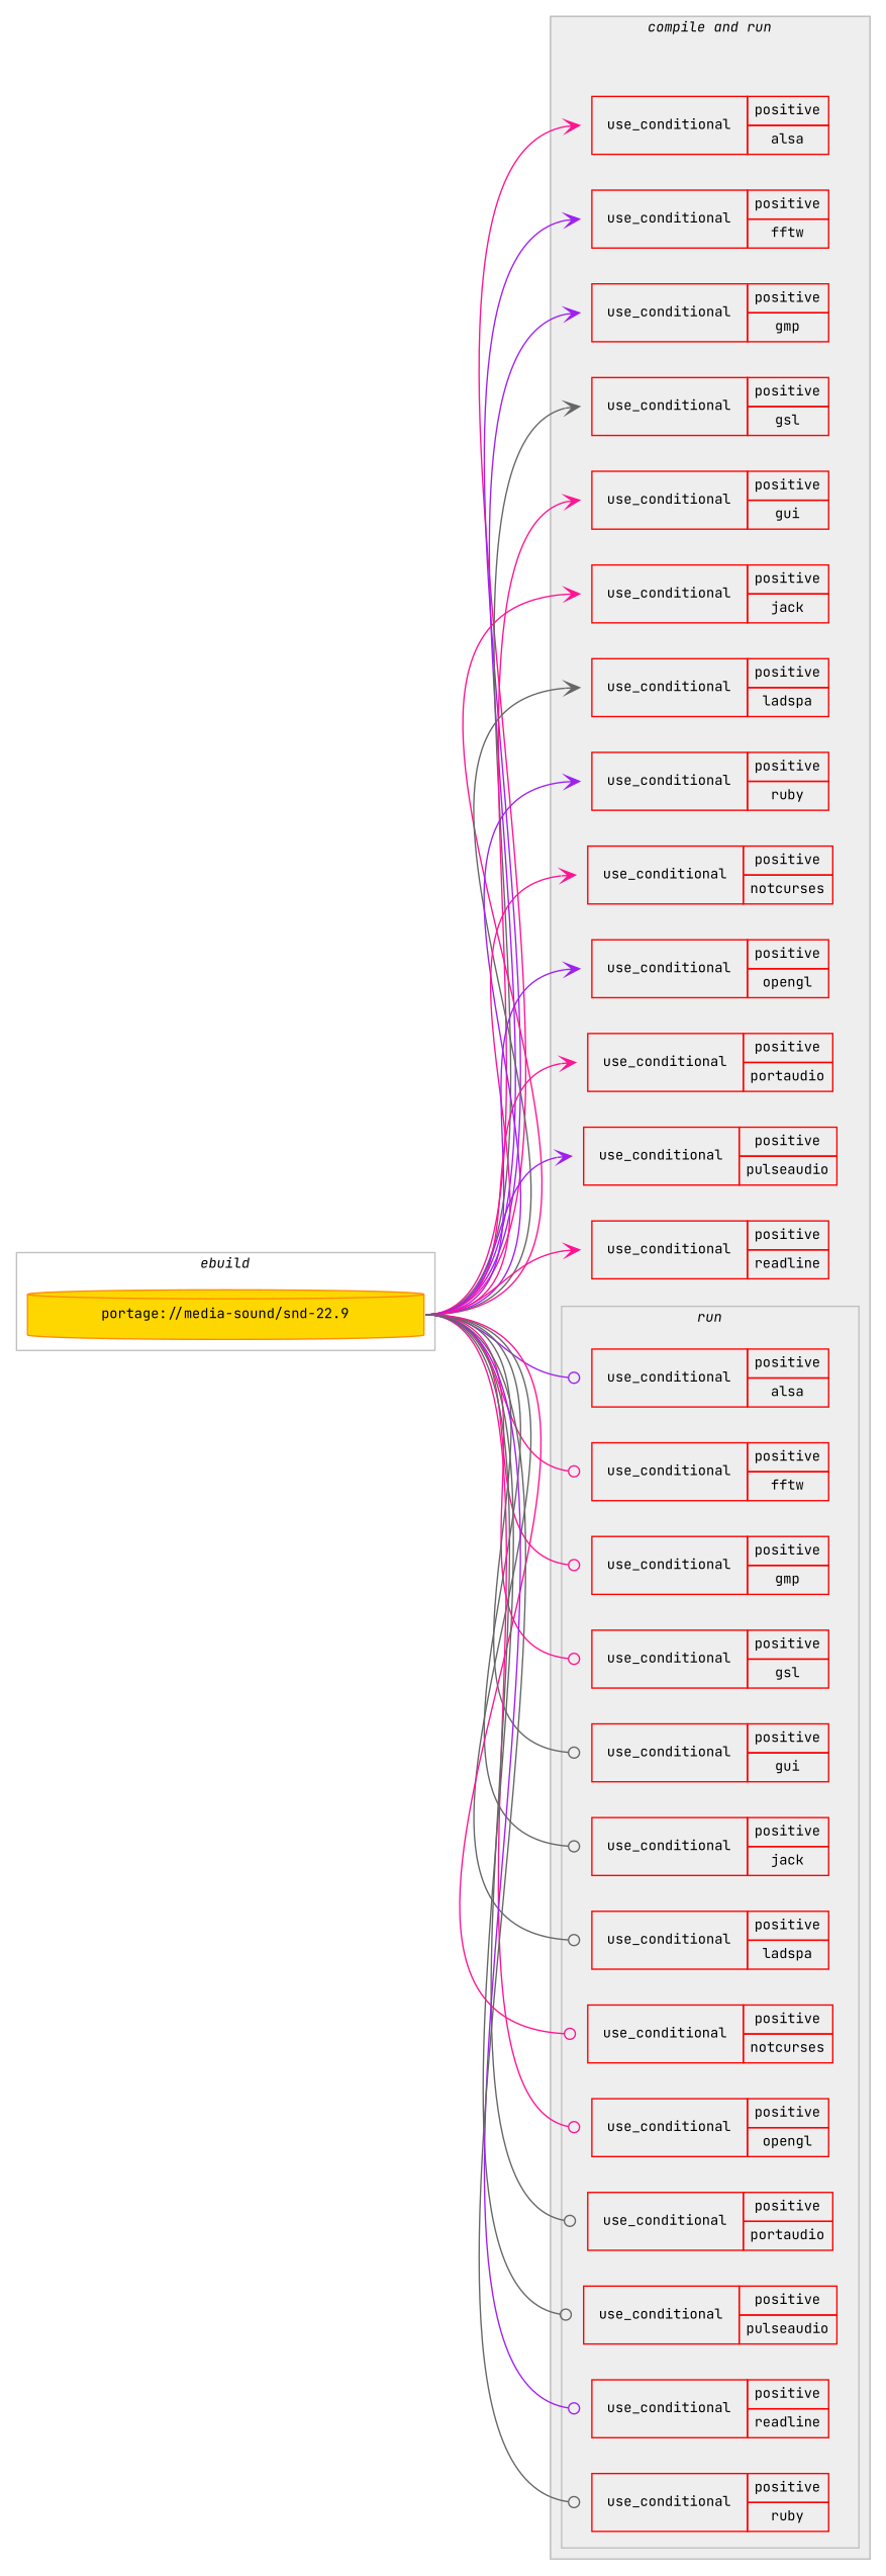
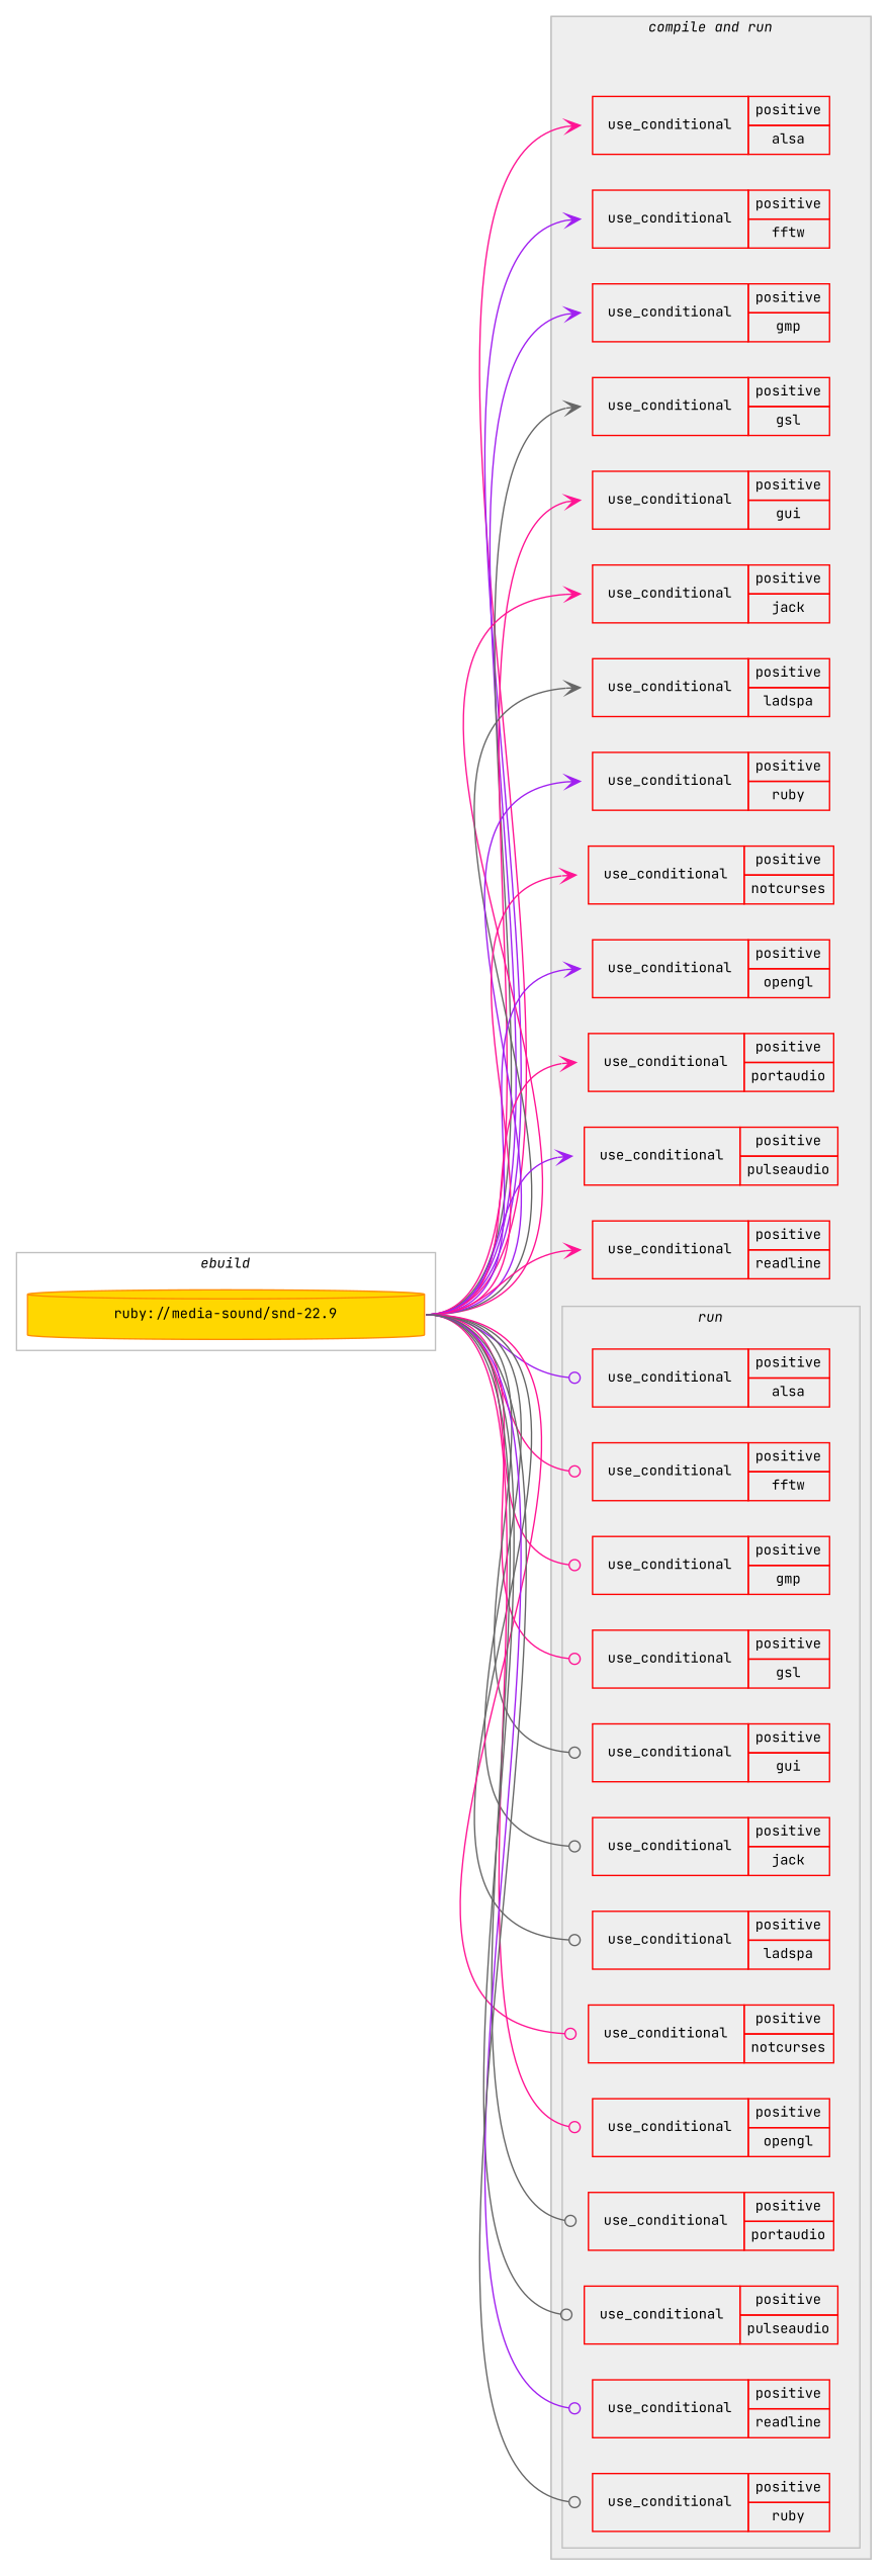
  digraph {
    compound=true
    concentrate=true
    fontname="JetBrains Mono"
    fontsize=10
    newrank=true
    rankdir=LR
    ranksep=1.5
    node [color=red fontname="JetBrains Mono" fontsize=10 shape=none]
    edge [arrowhead=vee headport=w style=solid tailport=e weight=20 color=deeppink fontname="JetBrains Mono"]
-   n1 [color=darkorange label="portage://media-sound/snd-22.9" width=4 style=filled fillcolor=gold shape=cylinder]
+   n1 [color=darkorange label="ruby://media-sound/snd-22.9" width=4 style=filled fillcolor=gold shape=cylinder]
    n2 [label=<<TABLE BORDER="0" CELLBORDER="1" CELLSPACING="0" CELLPADDING="4"><TR><TD ROWSPAN="3" CELLPADDING="10">use_conditional</TD></TR><TR><TD>positive</TD></TR><TR><TD>alsa</TD></TR></TABLE>>]
    n3 [label=<<TABLE BORDER="0" CELLBORDER="1" CELLSPACING="0" CELLPADDING="4"><TR><TD ROWSPAN="3" CELLPADDING="10">use_conditional</TD></TR><TR><TD>positive</TD></TR><TR><TD>fftw</TD></TR></TABLE>>]
    n4 [label=<<TABLE BORDER="0" CELLBORDER="1" CELLSPACING="0" CELLPADDING="4"><TR><TD ROWSPAN="3" CELLPADDING="10">use_conditional</TD></TR><TR><TD>positive</TD></TR><TR><TD>gmp</TD></TR></TABLE>>]
    n5 [label=<<TABLE BORDER="0" CELLBORDER="1" CELLSPACING="0" CELLPADDING="4"><TR><TD ROWSPAN="3" CELLPADDING="10">use_conditional</TD></TR><TR><TD>positive</TD></TR><TR><TD>gsl</TD></TR></TABLE>>]
    n6 [label=<<TABLE BORDER="0" CELLBORDER="1" CELLSPACING="0" CELLPADDING="4"><TR><TD ROWSPAN="3" CELLPADDING="10">use_conditional</TD></TR><TR><TD>positive</TD></TR><TR><TD>gui</TD></TR></TABLE>>]
    n7 [label=<<TABLE BORDER="0" CELLBORDER="1" CELLSPACING="0" CELLPADDING="4"><TR><TD ROWSPAN="3" CELLPADDING="10">use_conditional</TD></TR><TR><TD>positive</TD></TR><TR><TD>jack</TD></TR></TABLE>>]
    n8 [label=<<TABLE BORDER="0" CELLBORDER="1" CELLSPACING="0" CELLPADDING="4"><TR><TD ROWSPAN="3" CELLPADDING="10">use_conditional</TD></TR><TR><TD>positive</TD></TR><TR><TD>ladspa</TD></TR></TABLE>>]
    n9 [label=<<TABLE BORDER="0" CELLBORDER="1" CELLSPACING="0" CELLPADDING="4"><TR><TD ROWSPAN="3" CELLPADDING="10">use_conditional</TD></TR><TR><TD>positive</TD></TR><TR><TD>ruby</TD></TR></TABLE>>]
    n10 [label=<<TABLE BORDER="0" CELLBORDER="1" CELLSPACING="0" CELLPADDING="4"><TR><TD ROWSPAN="3" CELLPADDING="10">use_conditional</TD></TR><TR><TD>positive</TD></TR><TR><TD>notcurses</TD></TR></TABLE>>]
    n11 [label=<<TABLE BORDER="0" CELLBORDER="1" CELLSPACING="0" CELLPADDING="4"><TR><TD ROWSPAN="3" CELLPADDING="10">use_conditional</TD></TR><TR><TD>positive</TD></TR><TR><TD>opengl</TD></TR></TABLE>>]
    n12 [label=<<TABLE BORDER="0" CELLBORDER="1" CELLSPACING="0" CELLPADDING="4"><TR><TD ROWSPAN="3" CELLPADDING="10">use_conditional</TD></TR><TR><TD>positive</TD></TR><TR><TD>portaudio</TD></TR></TABLE>>]
    n13 [label=<<TABLE BORDER="0" CELLBORDER="1" CELLSPACING="0" CELLPADDING="4"><TR><TD ROWSPAN="3" CELLPADDING="10">use_conditional</TD></TR><TR><TD>positive</TD></TR><TR><TD>pulseaudio</TD></TR></TABLE>>]
    n14 [label=<<TABLE BORDER="0" CELLBORDER="1" CELLSPACING="0" CELLPADDING="4"><TR><TD ROWSPAN="3" CELLPADDING="10">use_conditional</TD></TR><TR><TD>positive</TD></TR><TR><TD>readline</TD></TR></TABLE>>]
    n15 [label=<<TABLE BORDER="0" CELLBORDER="1" CELLSPACING="0" CELLPADDING="4"><TR><TD ROWSPAN="3" CELLPADDING="10">use_conditional</TD></TR><TR><TD>positive</TD></TR><TR><TD>alsa</TD></TR></TABLE>>]
    n16 [label=<<TABLE BORDER="0" CELLBORDER="1" CELLSPACING="0" CELLPADDING="4"><TR><TD ROWSPAN="3" CELLPADDING="10">use_conditional</TD></TR><TR><TD>positive</TD></TR><TR><TD>fftw</TD></TR></TABLE>>]
    n17 [label=<<TABLE BORDER="0" CELLBORDER="1" CELLSPACING="0" CELLPADDING="4"><TR><TD ROWSPAN="3" CELLPADDING="10">use_conditional</TD></TR><TR><TD>positive</TD></TR><TR><TD>gmp</TD></TR></TABLE>>]
    n18 [label=<<TABLE BORDER="0" CELLBORDER="1" CELLSPACING="0" CELLPADDING="4"><TR><TD ROWSPAN="3" CELLPADDING="10">use_conditional</TD></TR><TR><TD>positive</TD></TR><TR><TD>gsl</TD></TR></TABLE>>]
    n19 [label=<<TABLE BORDER="0" CELLBORDER="1" CELLSPACING="0" CELLPADDING="4"><TR><TD ROWSPAN="3" CELLPADDING="10">use_conditional</TD></TR><TR><TD>positive</TD></TR><TR><TD>gui</TD></TR></TABLE>>]
    n20 [label=<<TABLE BORDER="0" CELLBORDER="1" CELLSPACING="0" CELLPADDING="4"><TR><TD ROWSPAN="3" CELLPADDING="10">use_conditional</TD></TR><TR><TD>positive</TD></TR><TR><TD>jack</TD></TR></TABLE>>]
    n21 [label=<<TABLE BORDER="0" CELLBORDER="1" CELLSPACING="0" CELLPADDING="4"><TR><TD ROWSPAN="3" CELLPADDING="10">use_conditional</TD></TR><TR><TD>positive</TD></TR><TR><TD>ladspa</TD></TR></TABLE>>]
    n22 [label=<<TABLE BORDER="0" CELLBORDER="1" CELLSPACING="0" CELLPADDING="4"><TR><TD ROWSPAN="3" CELLPADDING="10">use_conditional</TD></TR><TR><TD>positive</TD></TR><TR><TD>notcurses</TD></TR></TABLE>>]
    n23 [label=<<TABLE BORDER="0" CELLBORDER="1" CELLSPACING="0" CELLPADDING="4"><TR><TD ROWSPAN="3" CELLPADDING="10">use_conditional</TD></TR><TR><TD>positive</TD></TR><TR><TD>opengl</TD></TR></TABLE>>]
    n24 [label=<<TABLE BORDER="0" CELLBORDER="1" CELLSPACING="0" CELLPADDING="4"><TR><TD ROWSPAN="3" CELLPADDING="10">use_conditional</TD></TR><TR><TD>positive</TD></TR><TR><TD>portaudio</TD></TR></TABLE>>]
    n25 [label=<<TABLE BORDER="0" CELLBORDER="1" CELLSPACING="0" CELLPADDING="4"><TR><TD ROWSPAN="3" CELLPADDING="10">use_conditional</TD></TR><TR><TD>positive</TD></TR><TR><TD>pulseaudio</TD></TR></TABLE>>]
    n26 [label=<<TABLE BORDER="0" CELLBORDER="1" CELLSPACING="0" CELLPADDING="4"><TR><TD ROWSPAN="3" CELLPADDING="10">use_conditional</TD></TR><TR><TD>positive</TD></TR><TR><TD>readline</TD></TR></TABLE>>]
    n27 [label=<<TABLE BORDER="0" CELLBORDER="1" CELLSPACING="0" CELLPADDING="4"><TR><TD ROWSPAN="3" CELLPADDING="10">use_conditional</TD></TR><TR><TD>positive</TD></TR><TR><TD>ruby</TD></TR></TABLE>>]
    subgraph cluster_1 {
      color=gray
      label=<<i>ebuild</i>>
      rank=same
      n1
    }
    subgraph cluster_2 {
      color=gray
      label=<<i>dependencies</i>>
      subgraph cluster_3 {
        color=gray
        fillcolor="#eeeeee"
        label=<<i>compile</i>>
        style=filled
        subgraph sub_4 {
          color=gray
          fillcolor="#eeeeee"
          label=<<i>compile</i>>
          style=filled
          n2
        }
        subgraph sub_5 {
          color=gray
          fillcolor="#eeeeee"
          label=<<i>compile</i>>
          style=filled
          n3
        }
        subgraph sub_6 {
          color=gray
          fillcolor="#eeeeee"
          label=<<i>compile</i>>
          style=filled
          n4
        }
        subgraph sub_7 {
          color=gray
          fillcolor="#eeeeee"
          label=<<i>compile</i>>
          style=filled
          n5
        }
        subgraph sub_8 {
          color=gray
          fillcolor="#eeeeee"
          label=<<i>compile</i>>
          style=filled
          n6
        }
        subgraph sub_9 {
          color=gray
          fillcolor="#eeeeee"
          label=<<i>compile</i>>
          style=filled
          n7
        }
        subgraph sub_10 {
          color=gray
          fillcolor="#eeeeee"
          label=<<i>compile</i>>
          style=filled
          n8
        }
        subgraph sub_11 {
          color=gray
          fillcolor="#eeeeee"
          label=<<i>compile</i>>
          style=filled
          n9
        }
        subgraph sub_12 {
          color=gray
          fillcolor="#eeeeee"
          label=<<i>compile</i>>
          style=filled
          n10
        }
        subgraph sub_13 {
          color=gray
          fillcolor="#eeeeee"
          label=<<i>compile</i>>
          style=filled
          n11
        }
        subgraph sub_14 {
          color=gray
          fillcolor="#eeeeee"
          label=<<i>compile</i>>
          style=filled
          n12
        }
        subgraph sub_15 {
          color=gray
          fillcolor="#eeeeee"
          label=<<i>compile</i>>
          style=filled
          n13
        }
        subgraph sub_16 {
          color=gray
          fillcolor="#eeeeee"
          label=<<i>compile</i>>
          style=filled
          n14
        }
      }
      subgraph cluster_17 {
        color=gray
        fillcolor="#eeeeee"
        label=<<i>compile and run</i>>
        style=filled
      }
      subgraph cluster_18 {
        color=gray
        fillcolor="#eeeeee"
        label=<<i>run</i>>
        style=filled
        subgraph sub_19 {
          color=gray
          fillcolor="#eeeeee"
          label=<<i>run</i>>
          style=filled
          n15
        }
        subgraph sub_20 {
          color=gray
          fillcolor="#eeeeee"
          label=<<i>run</i>>
          style=filled
          n16
        }
        subgraph sub_21 {
          color=gray
          fillcolor="#eeeeee"
          label=<<i>run</i>>
          style=filled
          n17
        }
        subgraph sub_22 {
          color=gray
          fillcolor="#eeeeee"
          label=<<i>run</i>>
          style=filled
          n18
        }
        subgraph sub_23 {
          color=gray
          fillcolor="#eeeeee"
          label=<<i>run</i>>
          style=filled
          n19
        }
        subgraph sub_24 {
          color=gray
          fillcolor="#eeeeee"
          label=<<i>run</i>>
          style=filled
          n20
        }
        subgraph sub_25 {
          color=gray
          fillcolor="#eeeeee"
          label=<<i>run</i>>
          style=filled
          n21
        }
        subgraph sub_26 {
          color=gray
          fillcolor="#eeeeee"
          label=<<i>run</i>>
          style=filled
          n22
        }
        subgraph sub_27 {
          color=gray
          fillcolor="#eeeeee"
          label=<<i>run</i>>
          style=filled
          n23
        }
        subgraph sub_28 {
          color=gray
          fillcolor="#eeeeee"
          label=<<i>run</i>>
          style=filled
          n24
        }
        subgraph sub_29 {
          color=gray
          fillcolor="#eeeeee"
          label=<<i>run</i>>
          style=filled
          n25
        }
        subgraph sub_30 {
          color=gray
          fillcolor="#eeeeee"
          label=<<i>run</i>>
          style=filled
          n26
        }
        subgraph sub_31 {
          color=gray
          fillcolor="#eeeeee"
          label=<<i>run</i>>
          style=filled
          n27
        }
      }
    }
    subgraph cluster_32 {
      color=gray
      label=<<i>candidates</i>>
      rank=same
    }
    n1 -> n2
    n1 -> n3 [color=purple]
    n1 -> n4 [color=purple]
    n1 -> n5 [color=gray40]
    n1 -> n6
    n1 -> n7
    n1 -> n8 [color=gray40]
    n1 -> n9 [color=purple]
    n1 -> n10
    n1 -> n11 [color=purple]
    n1 -> n12
    n1 -> n13 [color=purple]
    n1 -> n14
    n1 -> n15 [arrowhead=odot color=purple]
    n1 -> n16 [arrowhead=odot]
    n1 -> n17 [arrowhead=odot]
    n1 -> n18 [arrowhead=odot]
    n1 -> n19 [arrowhead=odot color=gray40]
    n1 -> n20 [arrowhead=odot color=gray40]
    n1 -> n21 [arrowhead=odot color=gray40]
    n1 -> n22 [arrowhead=odot]
    n1 -> n23 [arrowhead=odot]
    n1 -> n24 [arrowhead=odot color=gray40]
    n1 -> n25 [arrowhead=odot color=gray40]
    n1 -> n26 [arrowhead=odot color=purple]
    n1 -> n27 [arrowhead=odot color=gray40]
  }
